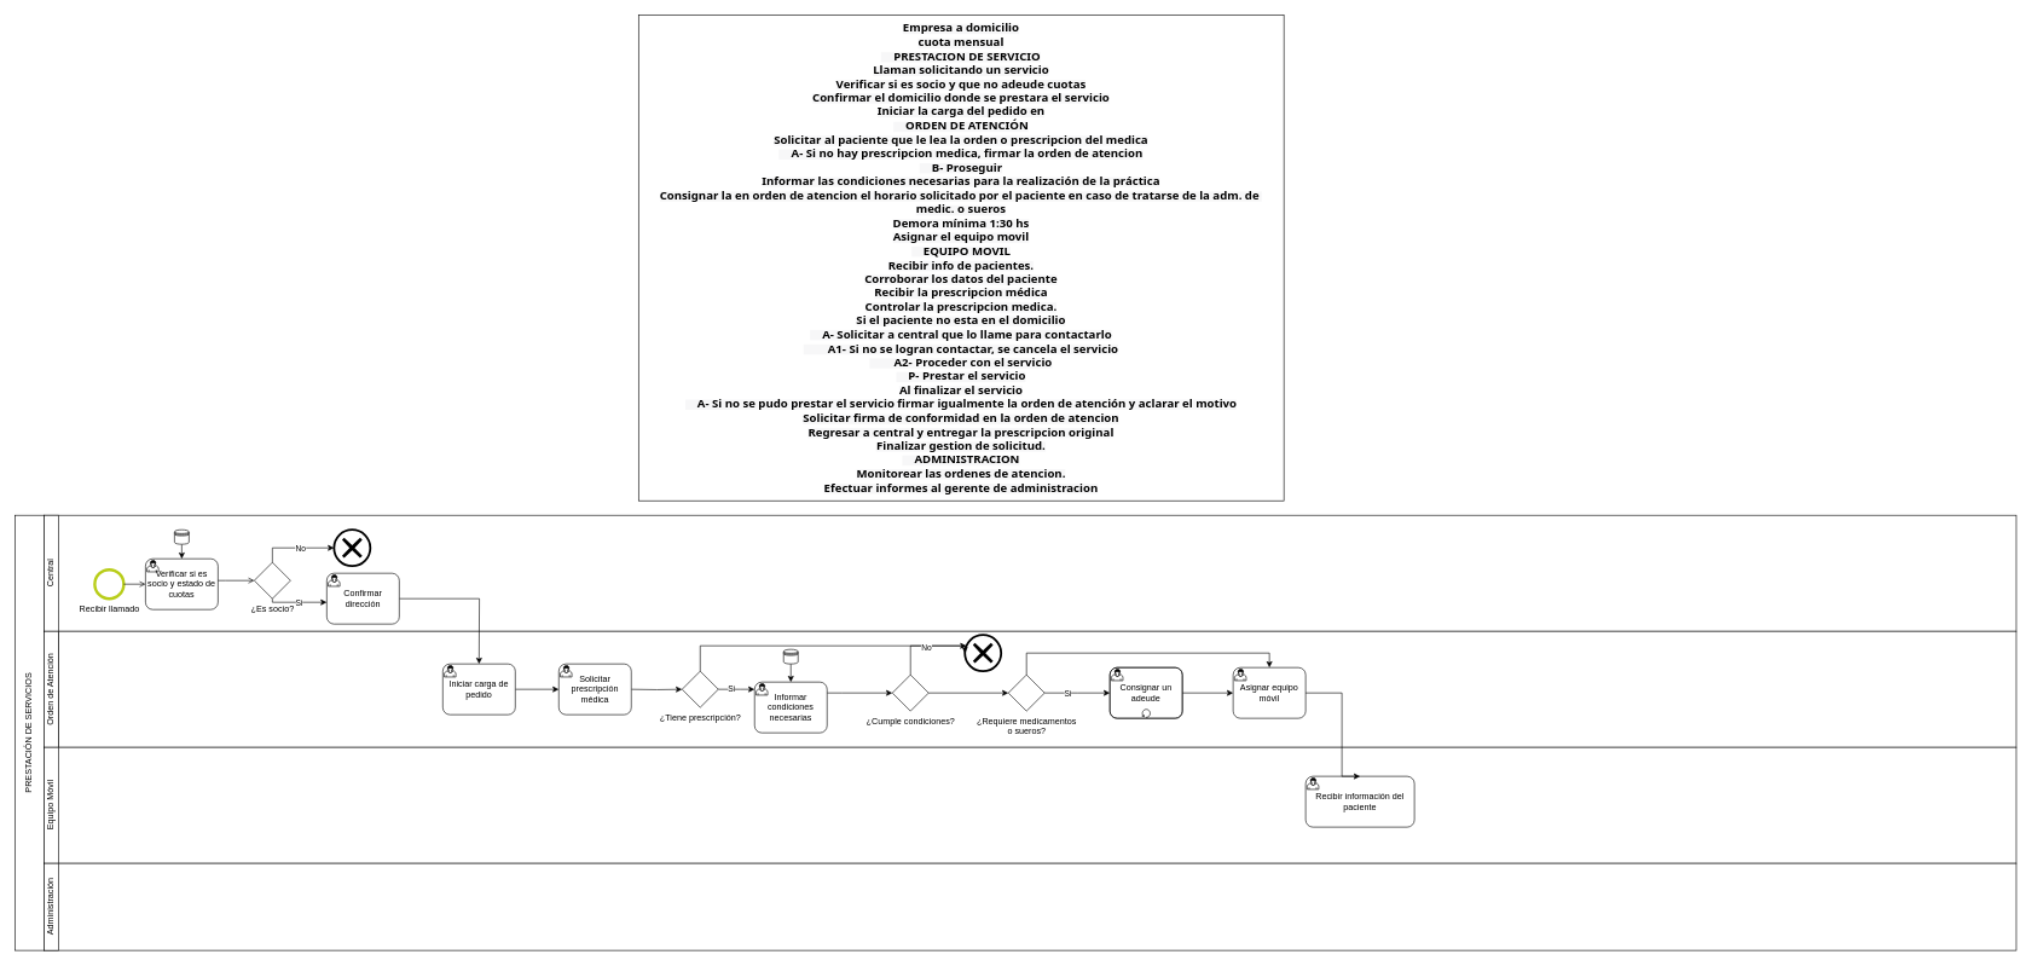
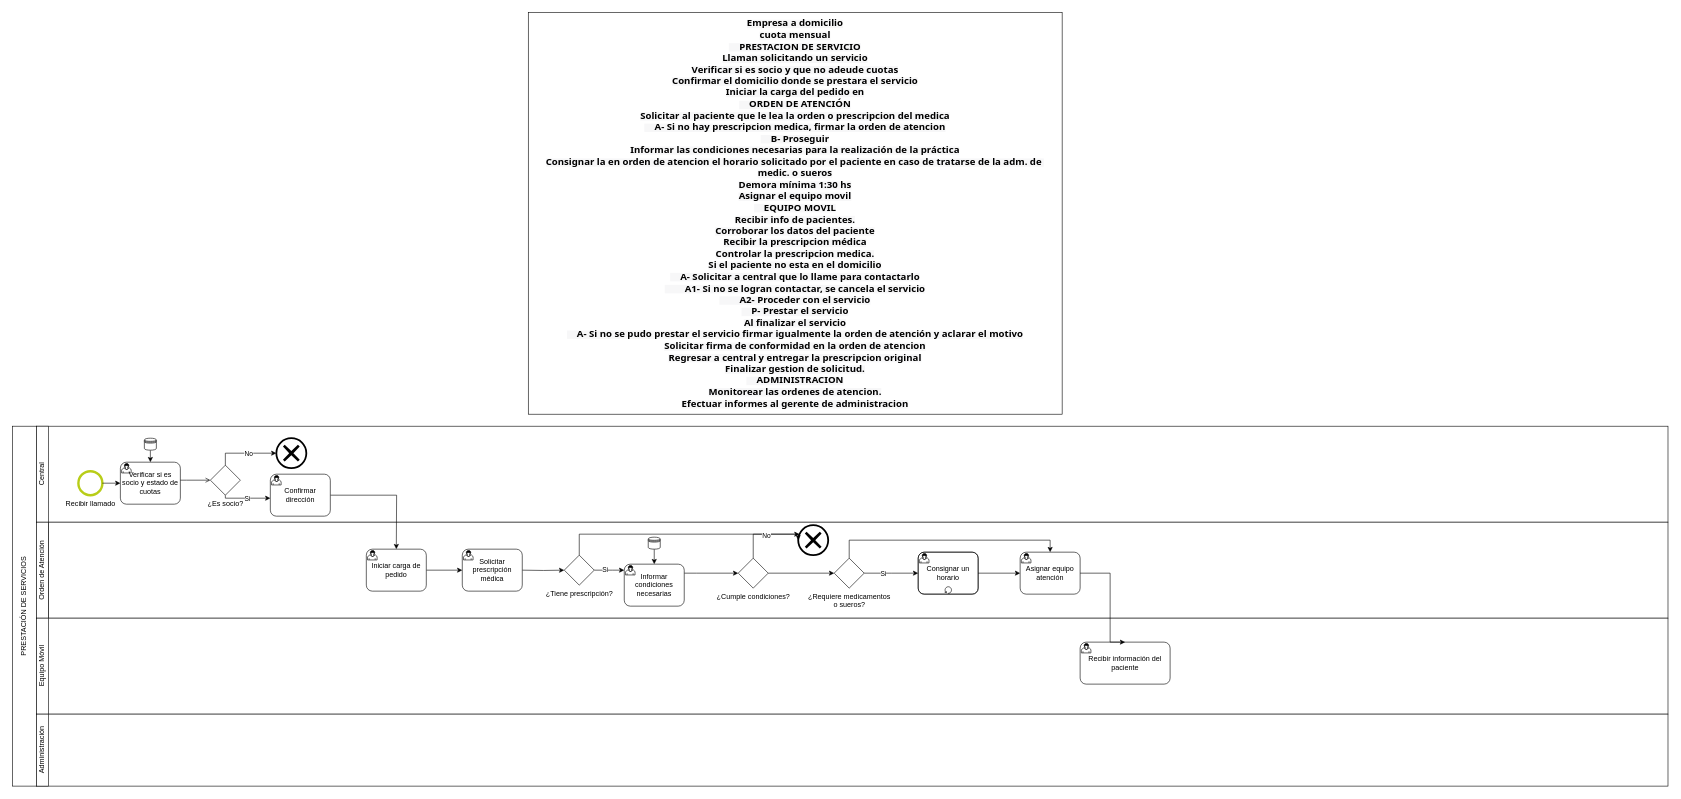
  <mxCell id="0" />
  <mxCell id="1" parent="0" />
  <mxCell id="2" value="PRESTACIÓN DE SERVICIOS" style="rounded=0;whiteSpace=wrap;html=1;flipV=1;flipH=1;direction=east;textDirection=vertical-lr;rotation=-180;" parent="1" vertex="1"><mxGeometry x="20" y="710" width="40" height="600" as="geometry" /></mxCell>
  <mxCell id="3" value="" style="rounded=0;whiteSpace=wrap;html=1;" parent="1" vertex="1"><mxGeometry x="60" y="710" width="2720" height="160" as="geometry" /></mxCell>
  <mxCell id="4" value="" style="rounded=0;whiteSpace=wrap;html=1;" parent="1" vertex="1"><mxGeometry x="80" y="870" width="2700" height="160" as="geometry" /></mxCell>
  <mxCell id="5" value="" style="rounded=0;whiteSpace=wrap;html=1;" parent="1" vertex="1"><mxGeometry x="60" y="1030" width="2720" height="160" as="geometry" /></mxCell>
  <mxCell id="6" value="" style="rounded=0;whiteSpace=wrap;html=1;" parent="1" vertex="1"><mxGeometry x="60" y="1190" width="2720" height="120" as="geometry" /></mxCell>
  <mxCell id="7" value="Central" style="rounded=0;whiteSpace=wrap;html=1;textDirection=vertical-rl;flipH=0;flipV=0;direction=east;rotation=-180;" parent="1" vertex="1"><mxGeometry x="60" y="710" width="20" height="160" as="geometry" /></mxCell>
  <mxCell id="8" value="Orden de Atención" style="rounded=0;whiteSpace=wrap;html=1;textDirection=vertical-rl;flipH=0;flipV=0;direction=east;rotation=180;" parent="1" vertex="1"><mxGeometry x="60" y="870" width="20" height="160" as="geometry" /></mxCell>
  <mxCell id="9" value="Equipo Móvil" style="rounded=0;whiteSpace=wrap;html=1;textDirection=vertical-rl;flipH=0;flipV=0;direction=east;rotation=180;" parent="1" vertex="1"><mxGeometry x="60" y="1030" width="20" height="160" as="geometry" /></mxCell>
  <mxCell id="10" value="Administración" style="rounded=0;whiteSpace=wrap;html=1;textDirection=vertical-rl;flipH=0;flipV=0;direction=east;rotation=180;" parent="1" vertex="1"><mxGeometry x="60" y="1190" width="20" height="120" as="geometry" /></mxCell>
  <mxCell id="11" value="Recibir llamado" style="points=[[0.145,0.145,0],[0.5,0,0],[0.855,0.145,0],[1,0.5,0],[0.855,0.855,0],[0.5,1,0],[0.145,0.855,0],[0,0.5,0]];shape=mxgraph.bpmn.event;html=1;verticalLabelPosition=bottom;labelBackgroundColor=#ffffff;verticalAlign=top;align=center;perimeter=ellipsePerimeter;outlineConnect=0;aspect=fixed;outline=standard;symbol=general;strokeColor=#b8cd18;strokeWidth=4;" parent="1" vertex="1"><mxGeometry x="130" y="785" width="40" height="40" as="geometry" /></mxCell>
  <mxCell id="12" value="&lt;span style=&quot;text-align: left; background-color: oklab(0.679 0.003 -0.011 / 0.078);&quot;&gt;&lt;font face=&quot;gg sans, Noto Sans, Helvetica Neue, Helvetica, Arial, sans-serif&quot;&gt;&lt;span style=&quot;font-size: 16px; white-space-collapse: break-spaces;&quot;&gt;&lt;b&gt;Empresa a domicilio&lt;br/&gt;cuota mensual&lt;br/&gt;    PRESTACION DE SERVICIO&lt;br/&gt;Llaman solicitando un servicio&lt;br/&gt;Verificar si es socio y que no adeude cuotas&lt;br/&gt;Confirmar el domicilio donde se prestara el servicio&lt;br/&gt;Iniciar la carga del pedido en&lt;br/&gt;    ORDEN DE ATENCIÓN&lt;br/&gt;Solicitar al paciente que le lea la orden o prescripcion del medica&lt;br/&gt;    A- Si no hay prescripcion medica, firmar la orden de atencion&lt;br/&gt;    B- Proseguir&lt;br/&gt;Informar las condiciones necesarias para la realización de la práctica&lt;br/&gt;Consignar la en orden de atencion el horario solicitado por el paciente en caso de tratarse de la adm. de medic. o sueros&lt;br/&gt;Demora mínima 1:30 hs&lt;/b&gt;&lt;/span&gt;&lt;/font&gt;&lt;b style=&quot;font-family: &amp;quot;gg sans&amp;quot;, &amp;quot;Noto Sans&amp;quot;, &amp;quot;Helvetica Neue&amp;quot;, Helvetica, Arial, sans-serif; font-size: 16px; white-space-collapse: break-spaces;&quot;&gt;&lt;br/&gt;Asignar el equipo movil&lt;br&gt;    EQUIPO MOVIL&lt;br&gt;Recibir info de pacientes.&lt;br&gt;Corroborar los datos del paciente&lt;br&gt;Recibir la prescripcion médica&lt;br&gt;Controlar la prescripcion medica.&lt;br&gt;Si el paciente no esta en el domicilio&lt;br&gt;    A- Solicitar a central que lo llame para contactarlo&lt;br&gt;        A1- Si no se logran contactar, se cancela el servicio&lt;br&gt;        A2- Proceder con el servicio&lt;br&gt;    P- Prestar el servicio&lt;br&gt;Al finalizar el servicio&lt;br&gt;    A- Si no se pudo prestar el servicio firmar igualmente la orden de atención y aclarar el motivo&lt;br&gt;Solicitar firma de conformidad en la orden de atencion&lt;br&gt;Regresar a central y entregar la prescripcion original&lt;br&gt;Finalizar gestion de solicitud.&lt;br&gt;    ADMINISTRACION&lt;br&gt;Monitorear las ordenes de atencion.&lt;br&gt;Efectuar informes al gerente de administracion&lt;/b&gt;&lt;/span&gt;" style="whiteSpace=wrap;html=1;" parent="1" vertex="1"><mxGeometry x="880" y="20" width="890" height="670" as="geometry" /></mxCell>
  <mxCell id="13" style="edgeStyle=orthogonalEdgeStyle;rounded=0;orthogonalLoop=1;jettySize=auto;html=1;" parent="1" source="14" edge="1"><mxGeometry relative="1" as="geometry"><mxPoint x="250" y="770" as="targetPoint" /></mxGeometry></mxCell>
  <mxCell id="14" value="" style="shape=datastore;html=1;labelPosition=center;verticalLabelPosition=bottom;align=center;verticalAlign=top;" parent="1" vertex="1"><mxGeometry x="240" y="730" width="20" height="20" as="geometry" /></mxCell>
  <mxCell id="15" value="¿Es socio?" style="points=[[0.25,0.25,0],[0.5,0,0],[0.75,0.25,0],[1,0.5,0],[0.75,0.75,0],[0.5,1,0],[0.25,0.75,0],[0,0.5,0]];shape=mxgraph.bpmn.gateway2;html=1;verticalLabelPosition=bottom;labelBackgroundColor=#ffffff;verticalAlign=top;align=center;perimeter=rhombusPerimeter;outlineConnect=0;outline=none;symbol=none;" parent="1" vertex="1"><mxGeometry x="350" y="775" width="50" height="50" as="geometry" /></mxCell>
  <mxCell id="16" value="" style="points=[[0.145,0.145,0],[0.5,0,0],[0.855,0.145,0],[1,0.5,0],[0.855,0.855,0],[0.5,1,0],[0.145,0.855,0],[0,0.5,0]];shape=mxgraph.bpmn.event;html=1;verticalLabelPosition=bottom;labelBackgroundColor=#ffffff;verticalAlign=top;align=center;perimeter=ellipsePerimeter;outlineConnect=0;aspect=fixed;outline=end;symbol=cancel;" parent="1" vertex="1"><mxGeometry x="460" y="730" width="50" height="50" as="geometry" /></mxCell>
  <mxCell id="17" style="edgeStyle=orthogonalEdgeStyle;rounded=0;orthogonalLoop=1;jettySize=auto;html=1;entryX=0;entryY=0.5;entryDx=0;entryDy=0;entryPerimeter=0;exitX=0.5;exitY=0;exitDx=0;exitDy=0;exitPerimeter=0;" parent="1" source="15" target="16" edge="1"><mxGeometry relative="1" as="geometry" /></mxCell>
  <mxCell id="18" value="No" style="edgeLabel;html=1;align=center;verticalAlign=middle;resizable=0;points=[];" parent="17" vertex="1" connectable="0"><mxGeometry x="0.11" relative="1" as="geometry"><mxPoint as="offset" /></mxGeometry></mxCell>
  <mxCell id="19" style="edgeStyle=orthogonalEdgeStyle;rounded=0;orthogonalLoop=1;jettySize=auto;html=1;exitX=1;exitY=0.5;exitDx=0;exitDy=0;exitPerimeter=0;" parent="1" source="48" edge="1"><mxGeometry relative="1" as="geometry"><mxPoint x="600" y="830" as="sourcePoint" /><mxPoint x="660" y="915" as="targetPoint" /></mxGeometry></mxCell>
  <mxCell id="20" style="edgeStyle=orthogonalEdgeStyle;rounded=0;orthogonalLoop=1;jettySize=auto;html=1;entryX=0;entryY=0.5;entryDx=0;entryDy=0;entryPerimeter=0;" parent="1" source="15" edge="1"><mxGeometry relative="1" as="geometry"><mxPoint x="450" y="830" as="targetPoint" /><Array as="points"><mxPoint x="375" y="830" /></Array></mxGeometry></mxCell>
  <mxCell id="21" value="Si" style="edgeLabel;html=1;align=center;verticalAlign=middle;resizable=0;points=[];" parent="20" vertex="1" connectable="0"><mxGeometry x="-0.169" y="-3" relative="1" as="geometry"><mxPoint x="8" y="-3" as="offset" /></mxGeometry></mxCell>
  <mxCell id="22" style="edgeStyle=orthogonalEdgeStyle;rounded=0;orthogonalLoop=1;jettySize=auto;html=1;" parent="1" target="27" edge="1"><mxGeometry relative="1" as="geometry"><mxPoint x="870" y="950" as="sourcePoint" /></mxGeometry></mxCell>
  <mxCell id="23" style="edgeStyle=orthogonalEdgeStyle;rounded=0;orthogonalLoop=1;jettySize=auto;html=1;entryX=0;entryY=0.5;entryDx=0;entryDy=0;entryPerimeter=0;" parent="1" edge="1"><mxGeometry relative="1" as="geometry"><mxPoint x="710" y="950" as="sourcePoint" /><mxPoint x="770" y="950" as="targetPoint" /></mxGeometry></mxCell>
  <mxCell id="24" style="edgeStyle=orthogonalEdgeStyle;rounded=0;orthogonalLoop=1;jettySize=auto;html=1;" parent="1" source="27" target="33" edge="1"><mxGeometry relative="1" as="geometry"><mxPoint x="1040" y="905" as="targetPoint" /><Array as="points"><mxPoint x="965" y="890" /></Array></mxGeometry></mxCell>
  <mxCell id="25" style="edgeStyle=orthogonalEdgeStyle;rounded=0;orthogonalLoop=1;jettySize=auto;html=1;" parent="1" source="27" edge="1"><mxGeometry relative="1" as="geometry"><mxPoint x="1040" y="950" as="targetPoint" /><Array as="points"><mxPoint x="1020" y="950" /><mxPoint x="1020" y="950" /></Array></mxGeometry></mxCell>
  <mxCell id="26" value="Si" style="edgeLabel;html=1;align=center;verticalAlign=middle;resizable=0;points=[];" parent="25" vertex="1" connectable="0"><mxGeometry x="-0.333" y="2" relative="1" as="geometry"><mxPoint as="offset" /></mxGeometry></mxCell>
  <mxCell id="27" value="¿Tiene prescripción?" style="points=[[0.25,0.25,0],[0.5,0,0],[0.75,0.25,0],[1,0.5,0],[0.75,0.75,0],[0.5,1,0],[0.25,0.75,0],[0,0.5,0]];shape=mxgraph.bpmn.gateway2;html=1;verticalLabelPosition=bottom;labelBackgroundColor=#ffffff;verticalAlign=top;align=center;perimeter=rhombusPerimeter;outlineConnect=0;outline=none;symbol=none;" parent="1" vertex="1"><mxGeometry x="940" y="925" width="50" height="50" as="geometry" /></mxCell>
  <mxCell id="28" style="edgeStyle=orthogonalEdgeStyle;rounded=0;orthogonalLoop=1;jettySize=auto;html=1;" parent="1" target="32" edge="1"><mxGeometry relative="1" as="geometry"><mxPoint x="1140" y="955" as="sourcePoint" /><Array as="points"><mxPoint x="1160" y="955" /><mxPoint x="1160" y="955" /></Array></mxGeometry></mxCell>
  <mxCell id="29" style="edgeStyle=orthogonalEdgeStyle;rounded=0;orthogonalLoop=1;jettySize=auto;html=1;" parent="1" source="30" edge="1"><mxGeometry relative="1" as="geometry"><mxPoint x="1090" y="940" as="targetPoint" /></mxGeometry></mxCell>
  <mxCell id="30" value="" style="shape=datastore;html=1;labelPosition=center;verticalLabelPosition=bottom;align=center;verticalAlign=top;" parent="1" vertex="1"><mxGeometry x="1080" y="895" width="20" height="20" as="geometry" /></mxCell>
  <mxCell id="31" style="edgeStyle=orthogonalEdgeStyle;rounded=0;orthogonalLoop=1;jettySize=auto;html=1;" parent="1" source="32" target="40" edge="1"><mxGeometry relative="1" as="geometry" /></mxCell>
  <mxCell id="32" value="¿Cumple condiciones?" style="points=[[0.25,0.25,0],[0.5,0,0],[0.75,0.25,0],[1,0.5,0],[0.75,0.75,0],[0.5,1,0],[0.25,0.75,0],[0,0.5,0]];shape=mxgraph.bpmn.gateway2;html=1;verticalLabelPosition=bottom;labelBackgroundColor=#ffffff;verticalAlign=top;align=center;perimeter=rhombusPerimeter;outlineConnect=0;outline=none;symbol=none;" parent="1" vertex="1"><mxGeometry x="1230" y="930" width="50" height="50" as="geometry" /></mxCell>
  <mxCell id="33" value="" style="points=[[0.145,0.145,0],[0.5,0,0],[0.855,0.145,0],[1,0.5,0],[0.855,0.855,0],[0.5,1,0],[0.145,0.855,0],[0,0.5,0]];shape=mxgraph.bpmn.event;html=1;verticalLabelPosition=bottom;labelBackgroundColor=#ffffff;verticalAlign=top;align=center;perimeter=ellipsePerimeter;outlineConnect=0;aspect=fixed;outline=end;symbol=cancel;" parent="1" vertex="1"><mxGeometry x="1330" y="875" width="50" height="50" as="geometry" /></mxCell>
  <mxCell id="34" style="edgeStyle=orthogonalEdgeStyle;rounded=0;orthogonalLoop=1;jettySize=auto;html=1;entryX=0;entryY=0.5;entryDx=0;entryDy=0;entryPerimeter=0;" parent="1" source="32" target="33" edge="1"><mxGeometry relative="1" as="geometry"><Array as="points"><mxPoint x="1255" y="890" /><mxPoint x="1330" y="890" /></Array></mxGeometry></mxCell>
  <mxCell id="35" value="No" style="edgeLabel;html=1;align=center;verticalAlign=middle;resizable=0;points=[];" parent="34" vertex="1" connectable="0"><mxGeometry x="-0.017" y="-2" relative="1" as="geometry"><mxPoint as="offset" /></mxGeometry></mxCell>
  <mxCell id="36" value="" style="group" parent="1" vertex="1" connectable="0"><mxGeometry x="1530" y="920" width="160" height="70" as="geometry" /></mxCell>
  <mxCell id="37" value="" style="points=[[0.25,0,0],[0.5,0,0],[0.75,0,0],[1,0.25,0],[1,0.5,0],[1,0.75,0],[0.75,1,0],[0.5,1,0],[0.25,1,0],[0,0.75,0],[0,0.5,0],[0,0.25,0]];shape=mxgraph.bpmn.task;whiteSpace=wrap;rectStyle=rounded;size=10;html=1;container=1;expand=0;collapsible=0;taskMarker=abstract;isLoopStandard=1;fillColor=none;" parent="36" vertex="1"><mxGeometry width="100" height="70" as="geometry" /></mxCell>
  <mxCell id="38" style="edgeStyle=orthogonalEdgeStyle;rounded=0;orthogonalLoop=1;jettySize=auto;html=1;" parent="1" source="40" edge="1"><mxGeometry relative="1" as="geometry"><mxPoint x="1530" y="955" as="targetPoint" /></mxGeometry></mxCell>
  <mxCell id="39" value="Si" style="edgeLabel;html=1;align=center;verticalAlign=middle;resizable=0;points=[];" parent="38" vertex="1" connectable="0"><mxGeometry x="-0.314" y="-1" relative="1" as="geometry"><mxPoint as="offset" /></mxGeometry></mxCell>
  <mxCell id="40" value="¿Requiere medicamentos&lt;br&gt;o sueros?" style="points=[[0.25,0.25,0],[0.5,0,0],[0.75,0.25,0],[1,0.5,0],[0.75,0.75,0],[0.5,1,0],[0.25,0.75,0],[0,0.5,0]];shape=mxgraph.bpmn.gateway2;html=1;verticalLabelPosition=bottom;labelBackgroundColor=#ffffff;verticalAlign=top;align=center;perimeter=rhombusPerimeter;outlineConnect=0;outline=none;symbol=none;" parent="1" vertex="1"><mxGeometry x="1390" y="930" width="50" height="50" as="geometry" /></mxCell>
  <mxCell id="41" style="edgeStyle=orthogonalEdgeStyle;rounded=0;orthogonalLoop=1;jettySize=auto;html=1;entryX=0.5;entryY=0;entryDx=0;entryDy=0;entryPerimeter=0;" parent="1" source="40" edge="1"><mxGeometry relative="1" as="geometry"><mxPoint x="1750" y="920" as="targetPoint" /><Array as="points"><mxPoint x="1415" y="900" /><mxPoint x="1750" y="900" /><mxPoint x="1750" y="920" /></Array></mxGeometry></mxCell>
  <mxCell id="42" style="edgeStyle=orthogonalEdgeStyle;rounded=0;orthogonalLoop=1;jettySize=auto;html=1;entryX=0;entryY=0.5;entryDx=0;entryDy=0;entryPerimeter=0;" parent="1" edge="1"><mxGeometry relative="1" as="geometry"><mxPoint x="1630" y="955" as="sourcePoint" /><mxPoint x="1700" y="955" as="targetPoint" /></mxGeometry></mxCell>
- <mxCell id="43" value="Asignar equipo móvil" style="points=[[0.25,0,0],[0.5,0,0],[0.75,0,0],[1,0.25,0],[1,0.5,0],[1,0.75,0],[0.75,1,0],[0.5,1,0],[0.25,1,0],[0,0.75,0],[0,0.5,0],[0,0.25,0]];shape=mxgraph.bpmn.task;whiteSpace=wrap;rectStyle=rounded;size=10;html=1;container=1;expand=0;collapsible=0;taskMarker=user;" parent="1" vertex="1"><mxGeometry x="1700" y="920" width="100" height="70" as="geometry" /></mxCell>
- <mxCell id="44" value="Consignar un adeude" style="points=[[0.25,0,0],[0.5,0,0],[0.75,0,0],[1,0.25,0],[1,0.5,0],[1,0.75,0],[0.75,1,0],[0.5,1,0],[0.25,1,0],[0,0.75,0],[0,0.5,0],[0,0.25,0]];shape=mxgraph.bpmn.task;whiteSpace=wrap;rectStyle=rounded;size=10;html=1;container=1;expand=0;collapsible=0;taskMarker=user;fillColor=none;" parent="1" vertex="1"><mxGeometry x="1530" y="920" width="100" height="70" as="geometry" /></mxCell>
+ <mxCell id="43" value="Asignar equipo atención" style="points=[[0.25,0,0],[0.5,0,0],[0.75,0,0],[1,0.25,0],[1,0.5,0],[1,0.75,0],[0.75,1,0],[0.5,1,0],[0.25,1,0],[0,0.75,0],[0,0.5,0],[0,0.25,0]];shape=mxgraph.bpmn.task;whiteSpace=wrap;rectStyle=rounded;size=10;html=1;container=1;expand=0;collapsible=0;taskMarker=user;" parent="1" vertex="1"><mxGeometry x="1700" y="920" width="100" height="70" as="geometry" /></mxCell>
+ <mxCell id="44" value="Consignar un horario" style="points=[[0.25,0,0],[0.5,0,0],[0.75,0,0],[1,0.25,0],[1,0.5,0],[1,0.75,0],[0.75,1,0],[0.5,1,0],[0.25,1,0],[0,0.75,0],[0,0.5,0],[0,0.25,0]];shape=mxgraph.bpmn.task;whiteSpace=wrap;rectStyle=rounded;size=10;html=1;container=1;expand=0;collapsible=0;taskMarker=user;fillColor=none;" parent="1" vertex="1"><mxGeometry x="1530" y="920" width="100" height="70" as="geometry" /></mxCell>
  <mxCell id="45" value="Informar condiciones necesarias" style="points=[[0.25,0,0],[0.5,0,0],[0.75,0,0],[1,0.25,0],[1,0.5,0],[1,0.75,0],[0.75,1,0],[0.5,1,0],[0.25,1,0],[0,0.75,0],[0,0.5,0],[0,0.25,0]];shape=mxgraph.bpmn.task;whiteSpace=wrap;rectStyle=rounded;size=10;html=1;container=1;expand=0;collapsible=0;taskMarker=user;" parent="1" vertex="1"><mxGeometry x="1040" y="940" width="100" height="70" as="geometry" /></mxCell>
  <mxCell id="46" value="Solicitar prescripción médica" style="points=[[0.25,0,0],[0.5,0,0],[0.75,0,0],[1,0.25,0],[1,0.5,0],[1,0.75,0],[0.75,1,0],[0.5,1,0],[0.25,1,0],[0,0.75,0],[0,0.5,0],[0,0.25,0]];shape=mxgraph.bpmn.task;whiteSpace=wrap;rectStyle=rounded;size=10;html=1;container=1;expand=0;collapsible=0;taskMarker=user;" parent="1" vertex="1"><mxGeometry x="770" y="915" width="100" height="70" as="geometry" /></mxCell>
  <mxCell id="47" value="Iniciar carga de pedido" style="points=[[0.25,0,0],[0.5,0,0],[0.75,0,0],[1,0.25,0],[1,0.5,0],[1,0.75,0],[0.75,1,0],[0.5,1,0],[0.25,1,0],[0,0.75,0],[0,0.5,0],[0,0.25,0]];shape=mxgraph.bpmn.task;whiteSpace=wrap;rectStyle=rounded;size=10;html=1;container=1;expand=0;collapsible=0;taskMarker=user;" parent="1" vertex="1"><mxGeometry x="610" y="915" width="100" height="70" as="geometry" /></mxCell>
  <mxCell id="48" value="Confirmar dirección" style="points=[[0.25,0,0],[0.5,0,0],[0.75,0,0],[1,0.25,0],[1,0.5,0],[1,0.75,0],[0.75,1,0],[0.5,1,0],[0.25,1,0],[0,0.75,0],[0,0.5,0],[0,0.25,0]];shape=mxgraph.bpmn.task;whiteSpace=wrap;rectStyle=rounded;size=10;html=1;container=1;expand=0;collapsible=0;taskMarker=user;" parent="1" vertex="1"><mxGeometry x="450" y="790" width="100" height="70" as="geometry" /></mxCell>
  <mxCell id="49" value="Verificar si es socio y estado de cuotas" style="points=[[0.25,0,0],[0.5,0,0],[0.75,0,0],[1,0.25,0],[1,0.5,0],[1,0.75,0],[0.75,1,0],[0.5,1,0],[0.25,1,0],[0,0.75,0],[0,0.5,0],[0,0.25,0]];shape=mxgraph.bpmn.task;whiteSpace=wrap;rectStyle=rounded;size=10;html=1;container=1;expand=0;collapsible=0;taskMarker=user;" parent="1" vertex="1"><mxGeometry x="200" y="770" width="100" height="70" as="geometry" /></mxCell>
  <mxCell id="50" style="edgeStyle=orthogonalEdgeStyle;rounded=0;orthogonalLoop=1;jettySize=auto;html=1;entryX=0;entryY=0.5;entryDx=0;entryDy=0;entryPerimeter=0;endArrow=open;" parent="1" source="49" target="15" edge="1"><mxGeometry relative="1" as="geometry"><Array as="points"><mxPoint x="310" y="800" /><mxPoint x="310" y="800" /></Array></mxGeometry></mxCell>
  <mxCell id="51" value="Recibir información del paciente" style="points=[[0.25,0,0],[0.5,0,0],[0.75,0,0],[1,0.25,0],[1,0.5,0],[1,0.75,0],[0.75,1,0],[0.5,1,0],[0.25,1,0],[0,0.75,0],[0,0.5,0],[0,0.25,0]];shape=mxgraph.bpmn.task;whiteSpace=wrap;rectStyle=rounded;size=10;html=1;container=1;expand=0;collapsible=0;taskMarker=user;" parent="1" vertex="1"><mxGeometry x="1800" y="1070" width="150" height="70" as="geometry" /></mxCell>
  <mxCell id="52" style="edgeStyle=orthogonalEdgeStyle;rounded=0;orthogonalLoop=1;jettySize=auto;html=1;entryX=0.5;entryY=0;entryDx=0;entryDy=0;entryPerimeter=0;" parent="1" source="43" target="51" edge="1"><mxGeometry relative="1" as="geometry"><Array as="points"><mxPoint x="1850" y="955" /></Array></mxGeometry></mxCell>
- <mxCell id="53" style="edgeStyle=orthogonalEdgeStyle;rounded=0;orthogonalLoop=1;jettySize=auto;html=1;exitX=1;exitY=0.5;exitDx=0;exitDy=0;exitPerimeter=0;entryX=0;entryY=0.5;entryDx=0;entryDy=0;entryPerimeter=0;endArrow=open;" edge="1" parent="1" source="11" target="49"><mxGeometry relative="1" as="geometry" /></mxCell>
+ <mxCell id="53" style="edgeStyle=orthogonalEdgeStyle;rounded=0;orthogonalLoop=1;jettySize=auto;html=1;exitX=1;exitY=0.5;exitDx=0;exitDy=0;exitPerimeter=0;entryX=0;entryY=0.5;entryDx=0;entryDy=0;entryPerimeter=0;" edge="1" parent="1" source="11" target="49"><mxGeometry relative="1" as="geometry" /></mxCell>
